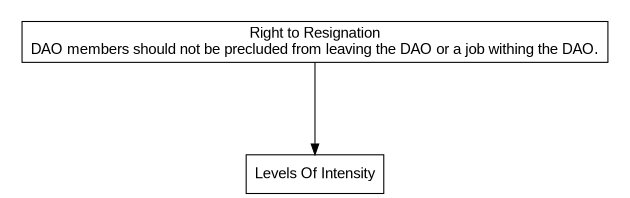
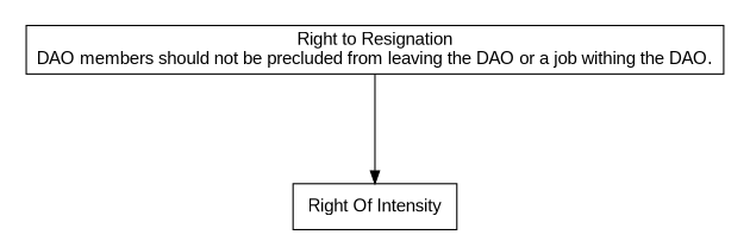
  digraph {
    nodesep=0.6
    rankdir=TB
    ranksep=1.2
    fontname="Liberation Sans"
    node [shape=box fontname="Liberation Sans"]
    n1 [label="Right to Resignation\nDAO members should not be precluded from leaving the DAO or a job withing the DAO.\n"]
-   "Levels Of Intensity"
+   "Levels Of Intensity" [label="Right Of Intensity"]
    subgraph cluster_1 {
      rank=max
      style=invis
      n1
    }
    n1 -> "Levels Of Intensity" [fontname="Liberation Sans"]
  }
